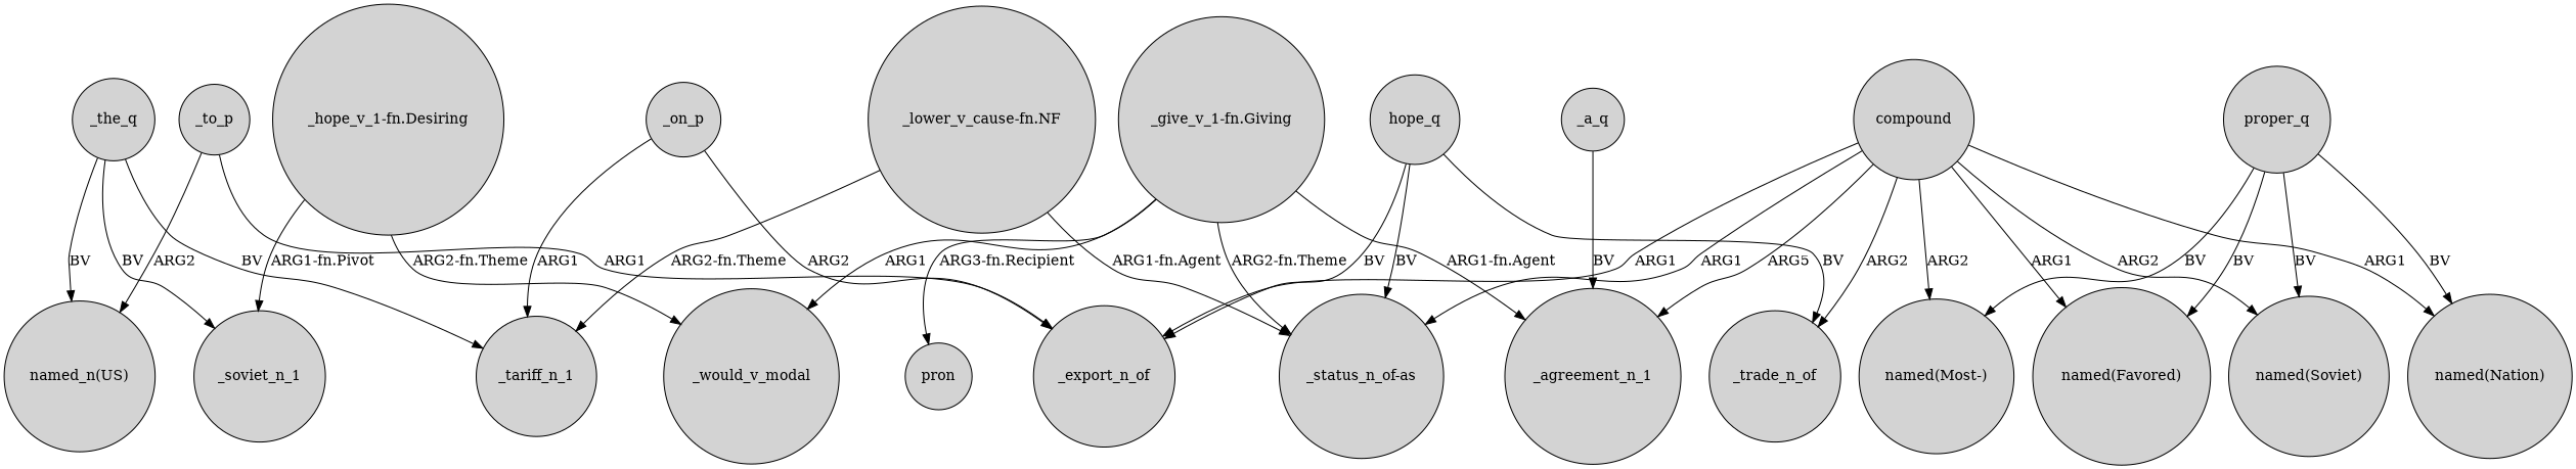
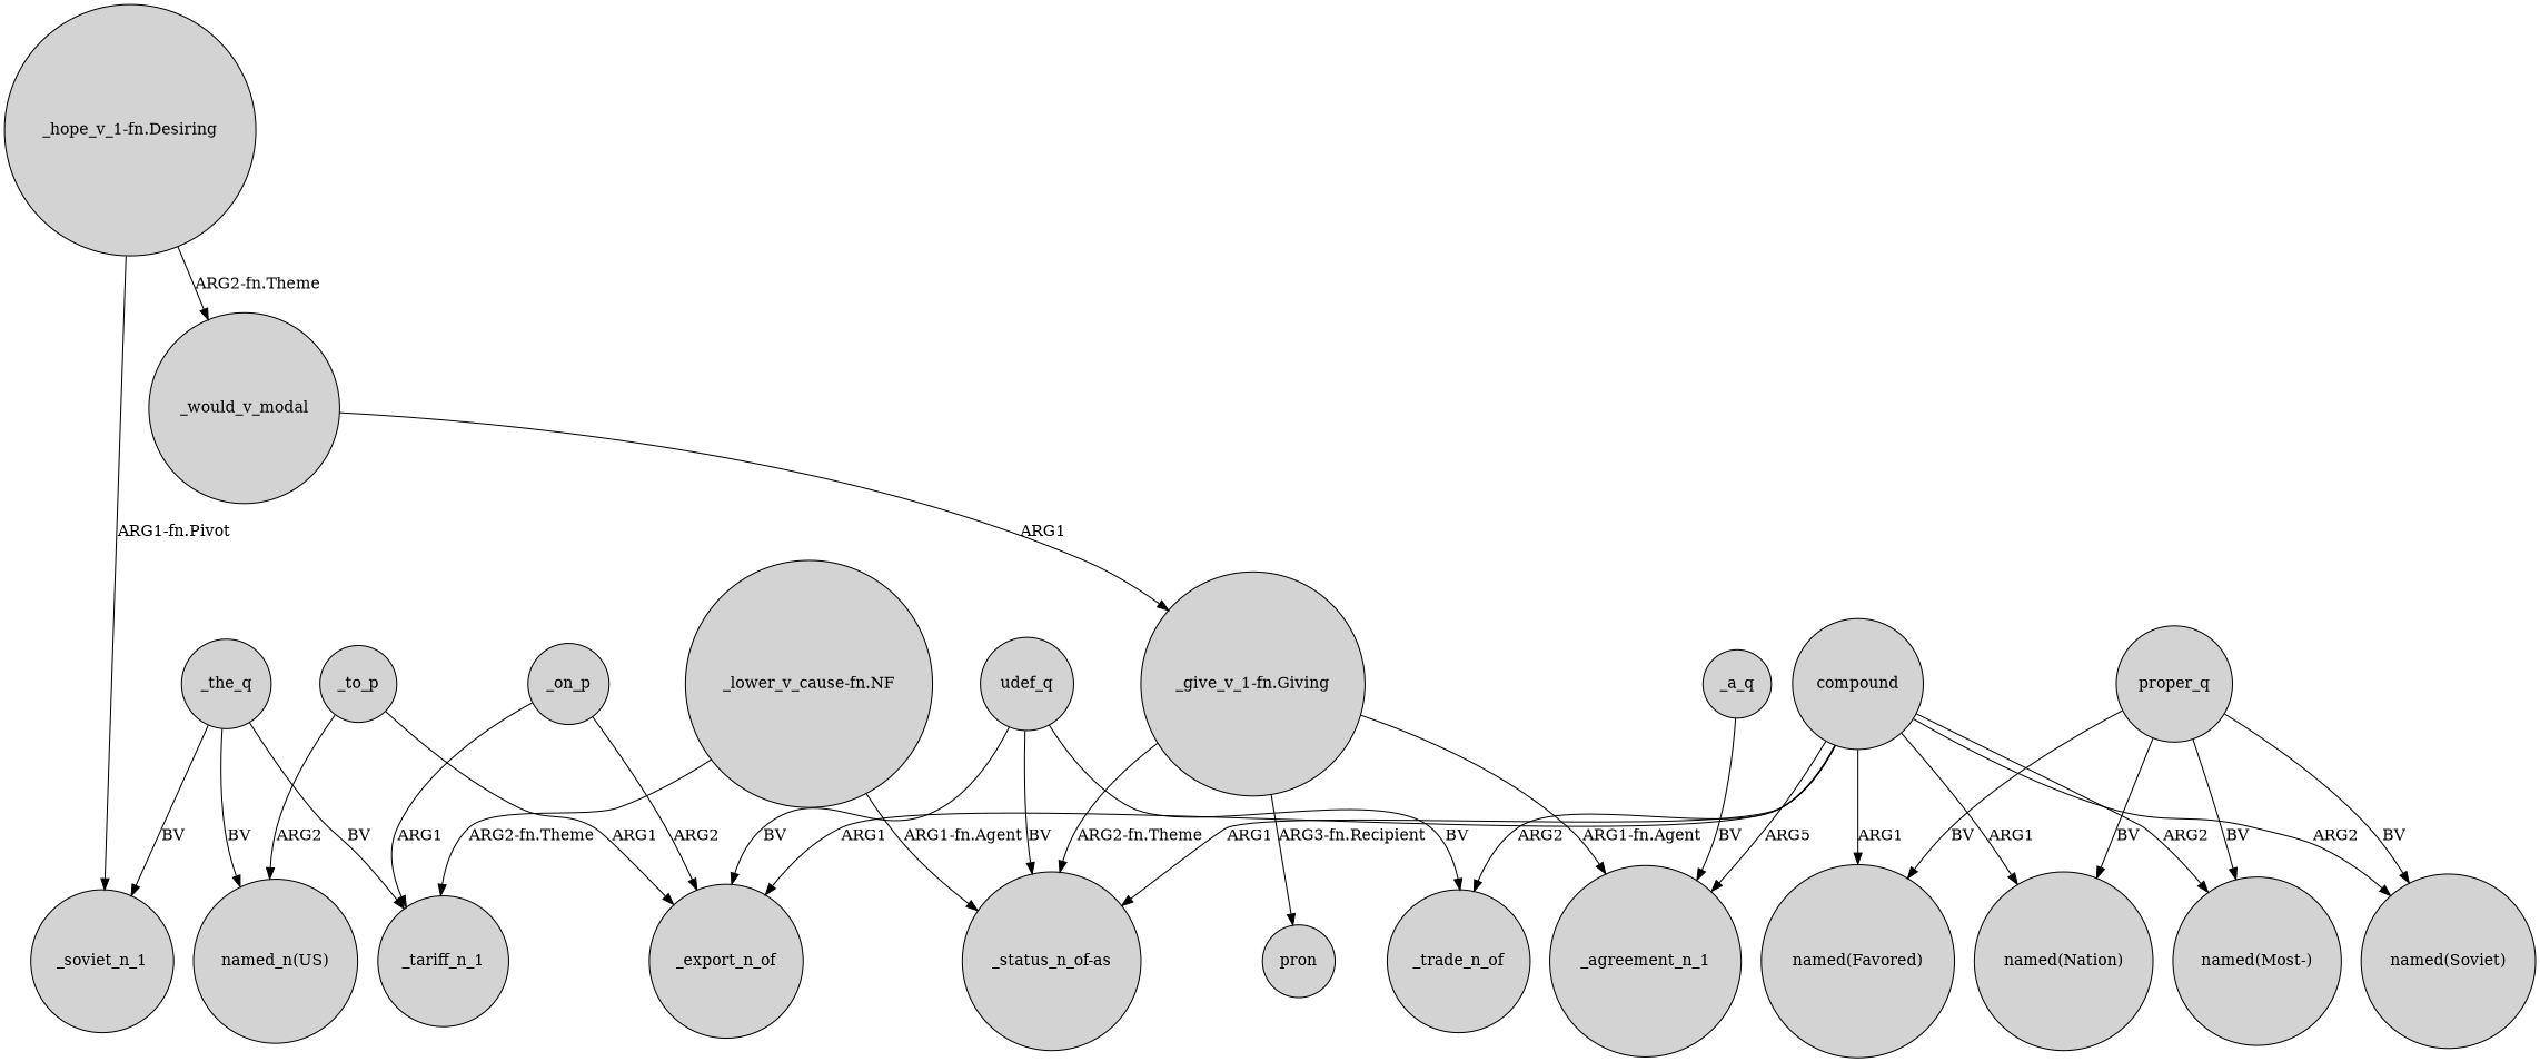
  digraph {
    node [shape=circle style=filled]
    _to_p
    _export_n_of
    "named_n(US)"
-   udef_q [label=hope_q]
+   udef_q
    _trade_n_of
    "_status_n_of-as"
    compound
    "named(Nation)"
    "named(Favored)"
    "named(Most-)"
    "named(Soviet)"
    _agreement_n_1
    proper_q
    "_give_v_1-fn.Giving"
    pron
    _the_q
    _soviet_n_1
    _tariff_n_1
    "_hope_v_1-fn.Desiring"
    _would_v_modal
    "_lower_v_cause-fn.NF"
    _a_q
    _on_p
    _to_p -> _export_n_of [label=ARG1]
    _to_p -> "named_n(US)" [label=ARG2]
    udef_q -> _export_n_of [label=BV]
    udef_q -> _trade_n_of [label=BV]
    udef_q -> "_status_n_of-as" [label=BV]
    compound -> _export_n_of [label=ARG1]
    compound -> _trade_n_of [label=ARG2]
    compound -> "_status_n_of-as" [label=ARG1]
    compound -> "named(Nation)" [label=ARG1]
    compound -> "named(Favored)" [label=ARG1]
    compound -> "named(Most-)" [label=ARG2]
    compound -> "named(Soviet)" [label=ARG2]
    compound -> _agreement_n_1 [label=ARG5]
    proper_q -> "named(Nation)" [label=BV]
    proper_q -> "named(Favored)" [label=BV]
    proper_q -> "named(Most-)" [label=BV]
    proper_q -> "named(Soviet)" [label=BV]
    "_give_v_1-fn.Giving" -> "_status_n_of-as" [label="ARG2-fn.Theme"]
    "_give_v_1-fn.Giving" -> _agreement_n_1 [label="ARG1-fn.Agent"]
    "_give_v_1-fn.Giving" -> pron [label="ARG3-fn.Recipient"]
    _the_q -> "named_n(US)" [label=BV]
    _the_q -> _soviet_n_1 [label=BV]
    _the_q -> _tariff_n_1 [label=BV]
    "_hope_v_1-fn.Desiring" -> _soviet_n_1 [label="ARG1-fn.Pivot"]
    "_hope_v_1-fn.Desiring" -> _would_v_modal [label="ARG2-fn.Theme"]
-   "_give_v_1-fn.Giving" -> _would_v_modal [label=ARG1]
+   _would_v_modal -> "_give_v_1-fn.Giving" [label=ARG1]
    "_lower_v_cause-fn.NF" -> "_status_n_of-as" [label="ARG1-fn.Agent"]
    "_lower_v_cause-fn.NF" -> _tariff_n_1 [label="ARG2-fn.Theme"]
    _a_q -> _agreement_n_1 [label=BV]
    _on_p -> _export_n_of [label=ARG2]
    _on_p -> _tariff_n_1 [label=ARG1]
  }
